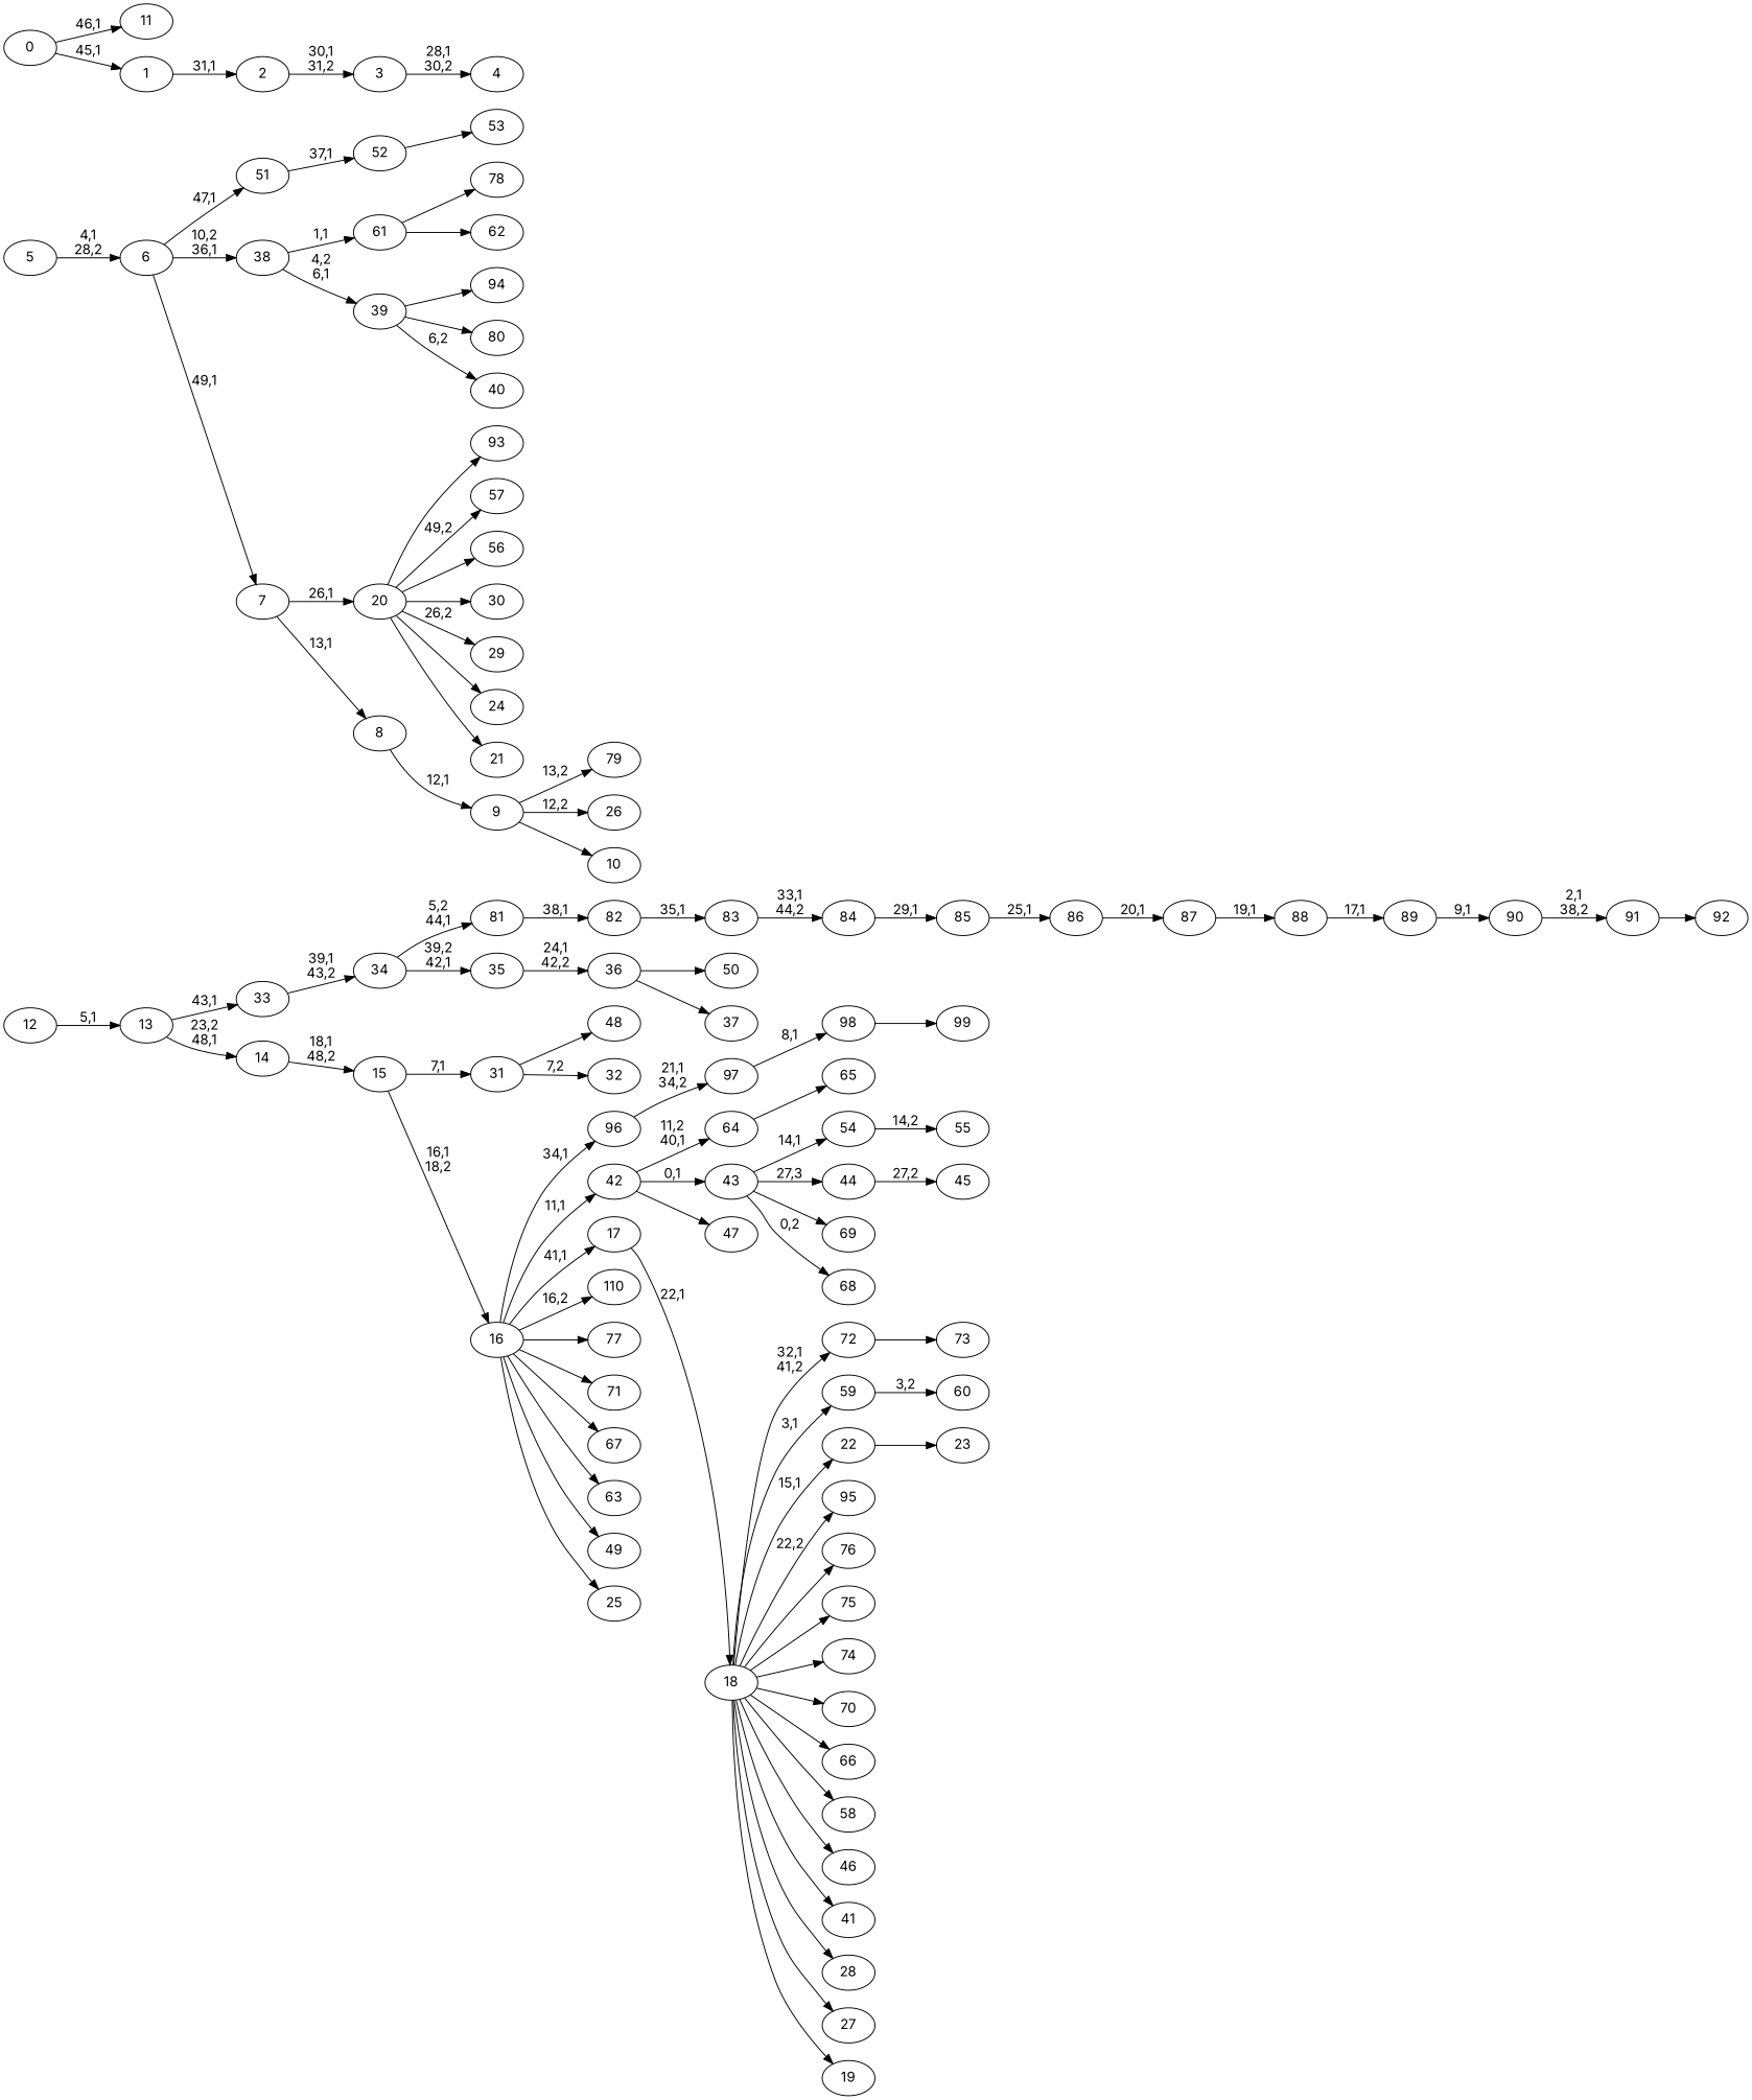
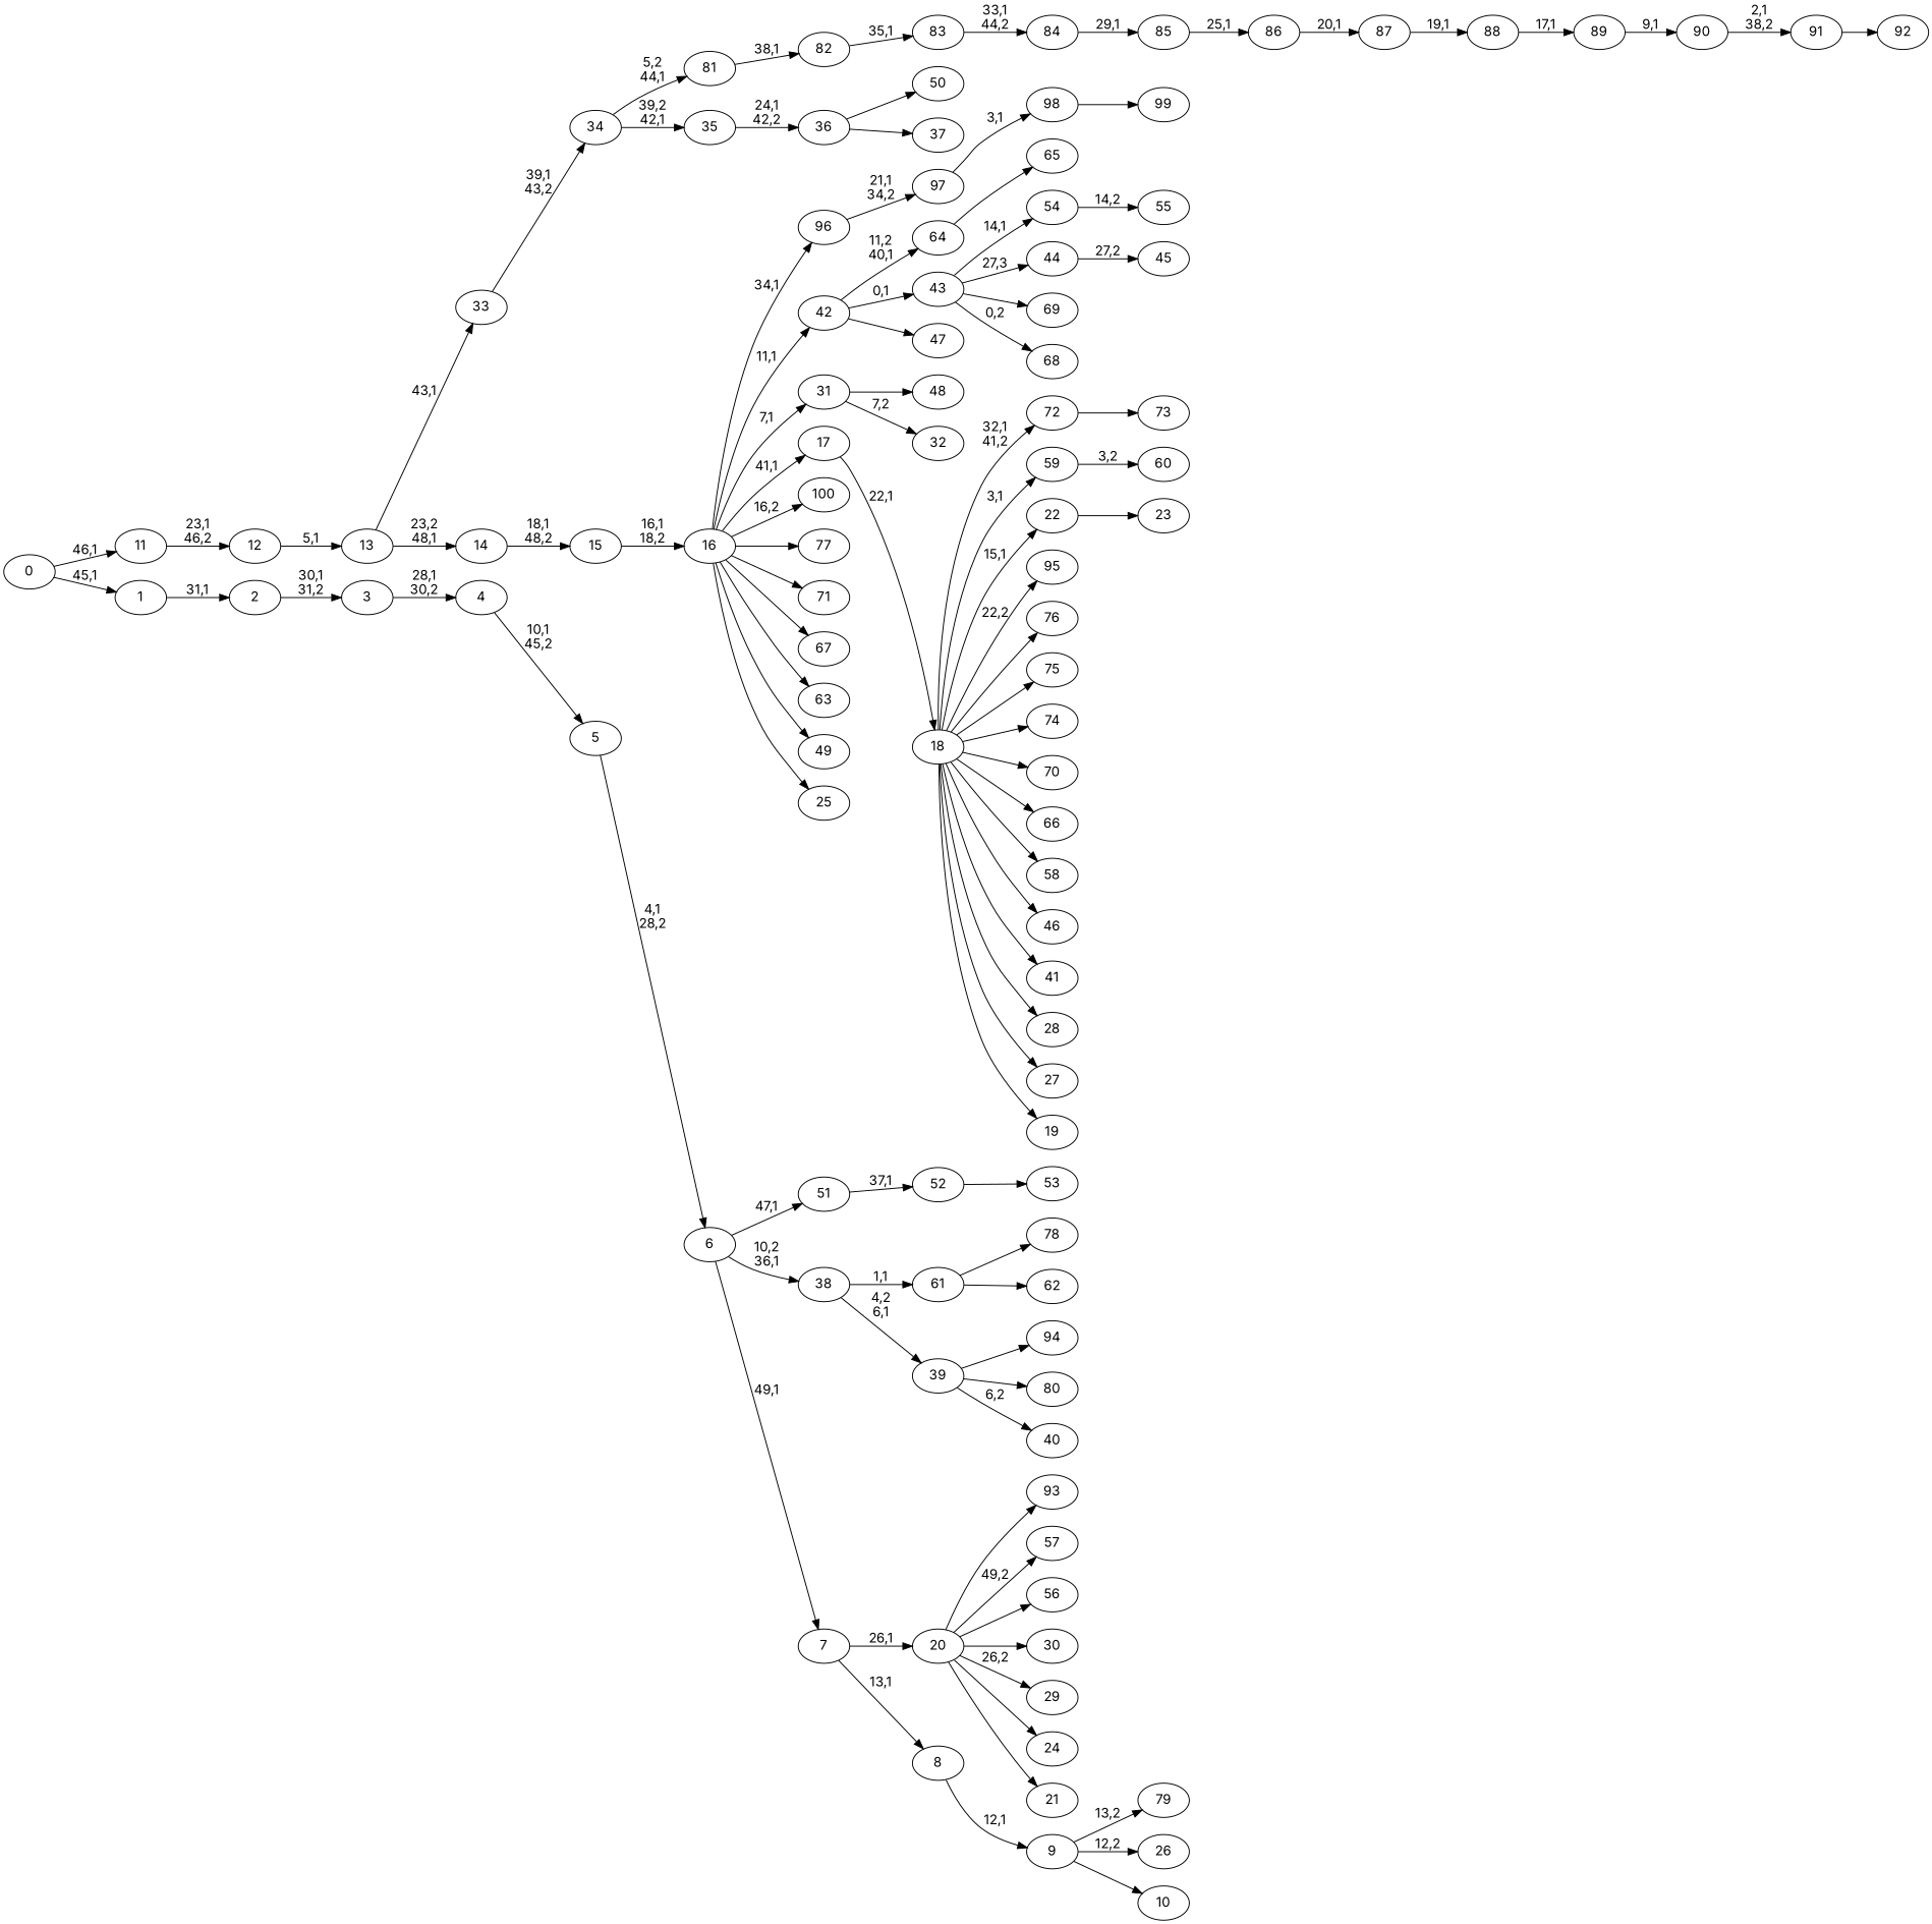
  digraph {
    fontname=Inter
    rankdir=LR
    node [fontname=Inter]
    edge [fontname=Inter]
    98
    99
    97
    96
    91
    92
    90
    89
    88
    87
    86
    85
    84
    83
    82
    81
    72
    73
    64
    65
    61
    78
    62
    59
    60
    54
    55
    52
    53
    51
    44
    45
    43
    69
    68
    42
    47
    39
    94
    80
    40
    38
    36
    50
    37
    35
    34
    33
    31
    48
    32
    22
    23
    20
    93
    57
    56
    30
    29
    24
    21
    18
    95
    76
    75
    74
    70
    66
    58
    46
    41
    28
    27
    19
    17
    16
-   100 [label=110]
+   100
    77
    71
    67
    63
    49
    25
    15
    14
    13
    12
    11
    9
    79
    26
    10
    8
    7
    6
    5
    4
    3
    2
    1
    0
    98 -> 99
-   97 -> 98 [label="8,1"]
+   97 -> 98 [label="3,1"]
    96 -> 97 [label="21,1\n34,2"]
    91 -> 92
    90 -> 91 [label="2,1\n38,2"]
    89 -> 90 [label="9,1"]
    88 -> 89 [label="17,1"]
    87 -> 88 [label="19,1"]
    86 -> 87 [label="20,1"]
    85 -> 86 [label="25,1"]
    84 -> 85 [label="29,1"]
    83 -> 84 [label="33,1\n44,2"]
    82 -> 83 [label="35,1"]
    81 -> 82 [label="38,1"]
    72 -> 73
    64 -> 65
    61 -> 78
    61 -> 62
    59 -> 60 [label="3,2"]
    54 -> 55 [label="14,2"]
    52 -> 53
    51 -> 52 [label="37,1"]
    44 -> 45 [label="27,2"]
    43 -> 54 [label="14,1"]
    43 -> 44 [label="27,3"]
    43 -> 69
    43 -> 68 [label="0,2"]
    42 -> 64 [label="11,2\n40,1"]
    42 -> 43 [label="0,1"]
    42 -> 47
    39 -> 94
    39 -> 80
    39 -> 40 [label="6,2"]
    38 -> 61 [label="1,1"]
    38 -> 39 [label="4,2\n6,1"]
    36 -> 50
    36 -> 37
    35 -> 36 [label="24,1\n42,2"]
    34 -> 81 [label="5,2\n44,1"]
    34 -> 35 [label="39,2\n42,1"]
    33 -> 34 [label="39,1\n43,2"]
    31 -> 48
    31 -> 32 [label="7,2"]
    22 -> 23
    20 -> 93
    20 -> 57 [label="49,2"]
    20 -> 56
    20 -> 30
    20 -> 29 [label="26,2"]
    20 -> 24
    20 -> 21
    18 -> 72 [label="32,1\n41,2"]
    18 -> 59 [label="3,1"]
    18 -> 22 [label="15,1"]
    18 -> 95 [label="22,2"]
    18 -> 76
    18 -> 75
    18 -> 74
    18 -> 70
    18 -> 66
    18 -> 58
    18 -> 46
    18 -> 41
    18 -> 28
    18 -> 27
    18 -> 19
    17 -> 18 [label="22,1"]
    16 -> 96 [label="34,1"]
    16 -> 42 [label="11,1"]
-   15 -> 31 [label="7,1"]
+   16 -> 31 [label="7,1"]
    16 -> 17 [label="41,1"]
    16 -> 100 [label="16,2"]
    16 -> 77
    16 -> 71
    16 -> 67
    16 -> 63
    16 -> 49
    16 -> 25
    15 -> 16 [label="16,1\n18,2"]
    14 -> 15 [label="18,1\n48,2"]
    13 -> 33 [label="43,1"]
    13 -> 14 [label="23,2\n48,1"]
    12 -> 13 [label="5,1"]
+   11 -> 12 [label="23,1\n46,2"]
    9 -> 79 [label="13,2"]
    9 -> 26 [label="12,2"]
    9 -> 10
    8 -> 9 [label="12,1"]
    7 -> 20 [label="26,1"]
    7 -> 8 [label="13,1"]
    6 -> 51 [label="47,1"]
    6 -> 38 [label="10,2\n36,1"]
    6 -> 7 [label="49,1"]
    5 -> 6 [label="4,1\n28,2"]
+   4 -> 5 [label="10,1\n45,2"]
    3 -> 4 [label="28,1\n30,2"]
    2 -> 3 [label="30,1\n31,2"]
    1 -> 2 [label="31,1"]
    0 -> 11 [label="46,1"]
    0 -> 1 [label="45,1"]
  }
